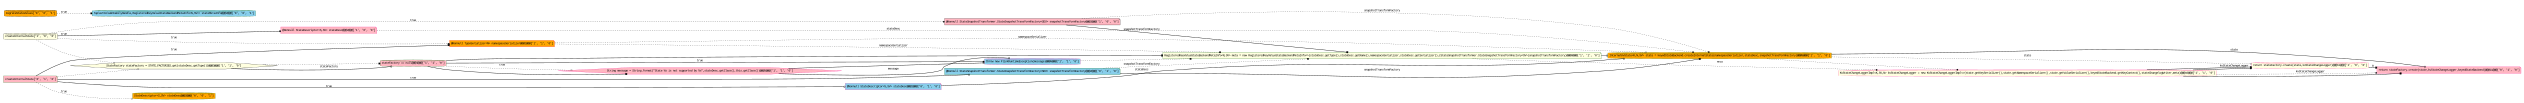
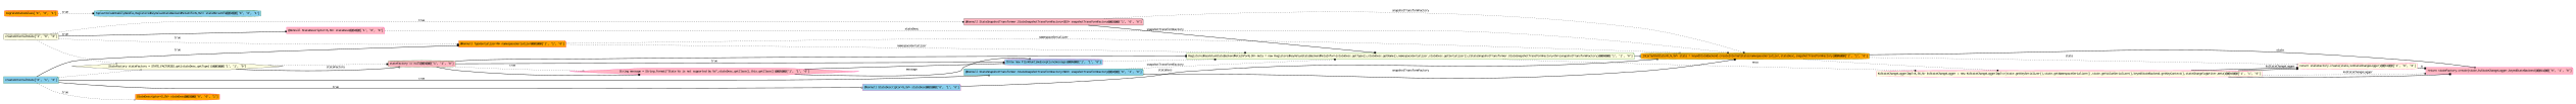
  digraph {
    fontname="Liberation Mono"
    rankdir=LR
    node [color=deeppink fillcolor=lightpink fontname="Liberation Mono" shape=cylinder style=filled]
    edge [arrowhead=odot fontname="Liberation Mono" style=bold]
    n1 [color=darkgreen fillcolor=orange label="InternalKvState<K,N,SV> state = keyedStateBackend.createInternalState(namespaceSerializer,stateDesc,snapshotTransformFactory)@@@9@@@['1', '1', '0']"]
    n2 [label="return stateFactory.create(state,kvStateChangeLogger,keyedStateBackend)@@@11@@@['0', '1', '0']" shape=note]
    n3 [fillcolor=lightyellow label="return stateFactory.create(state,kvStateChangeLogger)@@@11@@@['1', '0', '0']"]
    n4 [fillcolor=lightyellow label="KvStateChangeLoggerImpl<K,SV,N> kvStateChangeLogger = new KvStateChangeLoggerImpl<>(state.getKeySerializer(),state.getNamespaceSerializer(),state.getValueSerializer(),keyedStateBackend.getKeyContext(),stateChangelogWriter,meta)@@@10@@@['1', '1', '0']"]
    n5 [color=black fillcolor=lightyellow label="createInternalState['1', '0', '0']"]
    n6 [color=black label="@Nonnull StateSnapshotTransformer.StateSnapshotTransformFactory<SEV> snapshotTransformFactory@@@2@@@['1', '0', '0']" shape=note]
    n7 [label="@Nonnull StateDescriptor<S,SV> stateDesc@@@2@@@['1', '0', '0']" shape=note]
    n8 [fillcolor=orange label="@Nonnull TypeSerializer<N> namespaceSerializer@@@2@@@['1', '1', '0']" shape=note]
    n9 [color=black fillcolor=lightyellow label="StateFactory stateFactory = STATE_FACTORIES.get(stateDesc.getType())@@@3@@@['1', '1', '0']" shape=hexagon]
    n10 [color=darkgreen fillcolor=lightyellow label="RegisteredKeyValueStateBackendMetaInfo<N,SV> meta = new RegisteredKeyValueStateBackendMetaInfo<>(stateDesc.getType(),stateDesc.getName(),namespaceSerializer,stateDesc.getSerializer(),(StateSnapshotTransformer.StateSnapshotTransformFactory<SV>)snapshotTransformFactory)@@@8@@@['1', '1', '0']" shape=note]
    n11 [color=darkgreen label="stateFactory == null@@@4@@@['1', '1', '0']"]
    n12 [label="String message = String.format(\"State %s is not supported by %s\",stateDesc.getClass(),this.getClass())@@@5@@@['1', '1', '0']" shape=hexagon]
    n13 [fillcolor=skyblue label="throw new FlinkRuntimeException(message)@@@6@@@['1', '1', '0']"]
    n14 [fillcolor=skyblue label="@Nonnull StateDescriptor<S,SV> stateDesc@@@2@@@['0', '1', '0']" shape=note]
    n15 [color=darkgreen fillcolor=skyblue label="Tuple2<ColumnFamilyHandle,RegisteredKeyValueStateBackendMetaInfo<N,SV>> stateMetaInfo@@@2@@@['0', '0', '1']"]
    n16 [color=darkgreen fillcolor=skyblue label="@Nonnull StateSnapshotTransformer.StateSnapshotTransformFactory<SEV> snapshotTransformFactory@@@2@@@['0', '1', '0']" shape=note]
-   n17 [color=black fillcolor=orange label="migrateStateValues['0', '0', '1']"]
-   n18 [color=darkgreen fillcolor=orange label="StateDescriptor<S,SV> stateDesc@@@2@@@['0', '0', '1']"]
-   n19 [color=darkgreen label="createInternalState['0', '1', '0']" shape=note]
+   n17 [fillcolor=orange label="migrateStateValues['0', '0', '1']"]
+   n18 [fillcolor=orange label="StateDescriptor<S,SV> stateDesc@@@2@@@['0', '0', '1']"]
+   n19 [color=darkgreen fillcolor=skyblue label="createInternalState['0', '1', '0']" shape=note]
    n1 -> n2 [label=state]
    n1 -> n3 [label=state style=dashed]
    n1 -> n4 [arrowhead=dot style=dashed]
    n3 -> n2 [arrowhead=box label=0]
    n4 -> n2 [arrowhead=dot label=kvStateChangeLogger style=dashed]
    n4 -> n2 [arrowhead=box]
    n4 -> n3 [arrowhead=dot label=kvStateChangeLogger]
    n4 -> n3 [arrowhead=box]
    n5 -> n6 [arrowhead=dot label=true style=dashed]
    n5 -> n7 [arrowhead=dot label=true]
    n5 -> n8 [arrowhead=box label=true style=dashed]
    n5 -> n9 [style=dashed]
    n6 -> n1 [arrowhead=dot label=snapshotTransformFactory style=dashed]
    n6 -> n10 [arrowhead=box label=snapshotTransformFactory]
    n7 -> n1 [arrowhead=dot label=stateDesc style=dashed]
    n8 -> n1 [label=namespaceSerializer style=dashed]
    n8 -> n10 [arrowhead=box label=namespaceSerializer style=dashed]
    n9 -> n11 [arrowhead=box style=dashed]
    n9 -> n11 [label=stateFactory]
    n10 -> n1
    n10 -> n4 [arrowhead=dot label=meta style=dashed]
    n11 -> n10 [arrowhead=box]
    n11 -> n12 [label=true style=dashed]
    n11 -> n12 [arrowhead=box]
    n11 -> n13 [arrowhead=dot label=true]
    n12 -> n13
    n12 -> n13 [label=message]
    n13 -> n10 [arrowhead=box style=dashed]
    n14 -> n1 [label=stateDesc]
    n16 -> n1 [arrowhead=box label=snapshotTransformFactory]
    n16 -> n10 [arrowhead=box label=snapshotTransformFactory style=dashed]
    n17 -> n15 [arrowhead=box label=true style=dashed]
    n19 -> n8 [arrowhead=box label=true]
    n19 -> n9 [style=dashed]
    n19 -> n14 [label=true]
    n19 -> n16 [label=true]
    n19 -> n18 [label=true style=dashed]
  }
